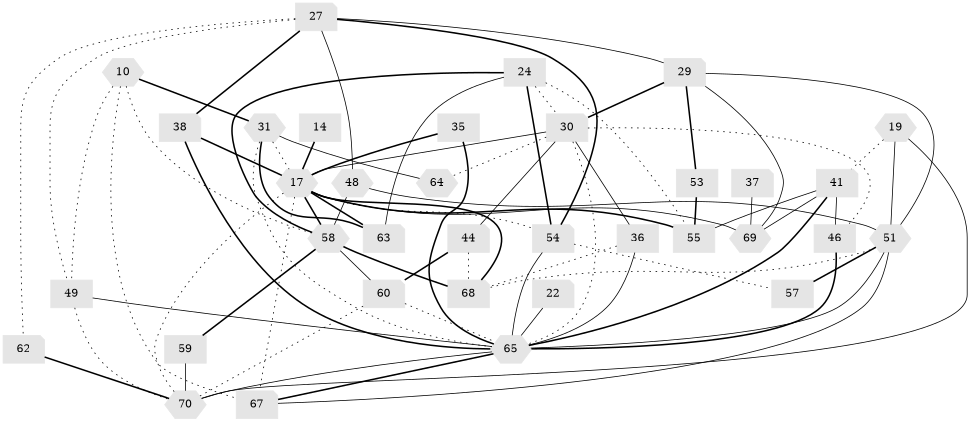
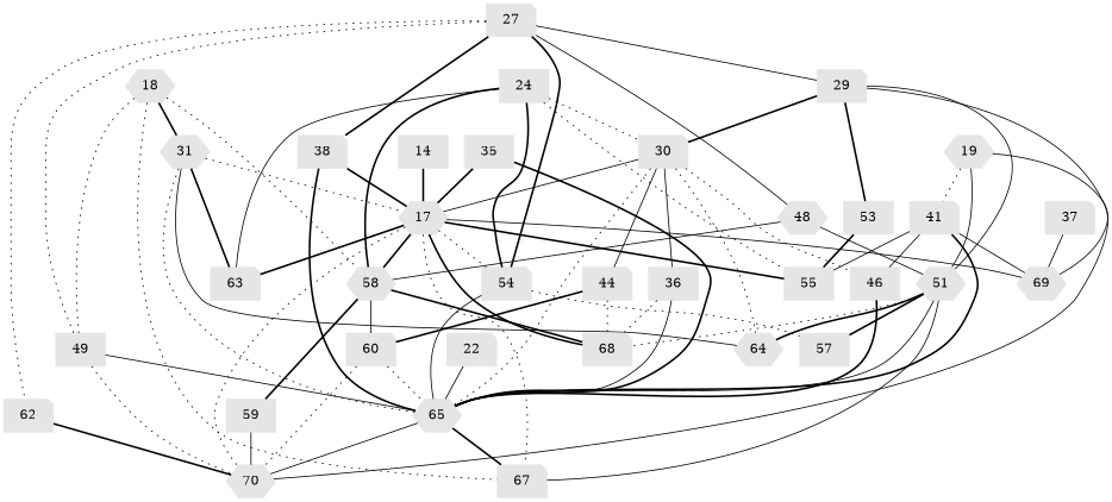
  graph {
    node [color=gray90 shape=note style=filled]
    edge [style=bold]
-   10 [shape=hexagon]
+   10 [shape=hexagon label=18]
    31 [shape=hexagon]
    49 [shape=box]
    58 [shape=hexagon super="+45+52"]
    67 [super="+66"]
    n6 [label=17 shape=hexagon super="+32+33"]
    65 [shape=hexagon super="+7+42+23+61"]
    63 [super="+56"]
    64 [shape=hexagon]
    70 [shape=hexagon super="+34+11"]
    68 [super="+43"]
    60 [super="+39"]
    59 [shape=box]
    54 [super="+40"]
    55 [shape=box super="+18"]
    69 [shape=hexagon super="+3"]
    14 [shape=box]
    19 [shape=hexagon]
    41
    51 [shape=hexagon super="+5+25+17"]
    46 [shape=box]
    57 [shape=box super="+50"]
    22
    30 [super="+15+13+28"]
    36 [shape=box]
    44
    24 [shape=box]
    27 [super="+12"]
    29
    38
    48 [shape=hexagon]
    62
    53 [shape=box]
    35 [shape=box]
    37
    10 -- 31
    10 -- 49 [style=dotted]
    10 -- 58 [style=dotted]
    10 -- 67 [style=dotted]
    31 -- n6 [style=dotted]
    31 -- 65 [style=dotted]
    31 -- 63
    31 -- 64 [style=solid]
    49 -- 65 [style=solid]
    49 -- 70 [style=dotted weight=2]
    58 -- 68 [weight=2]
    58 -- 60 [style=solid]
    58 -- 59
    n6 -- 58 [weight=2]
    n6 -- 67 [style=dotted weight=3]
    n6 -- 63
    n6 -- 70 [style=dotted]
    n6 -- 68
    n6 -- 54 [style=dotted]
    n6 -- 55 [weight=2]
    n6 -- 69 [style=solid]
    65 -- 67 [weight=2]
    65 -- 70 [style=solid]
    60 -- 65 [style=dotted weight=3]
    60 -- 70 [style=dotted]
    59 -- 70 [style=solid weight=2]
    54 -- 65 [style=solid weight=2]
    54 -- 57 [style=dotted weight=3]
    14 -- n6 [weight=2]
    19 -- 70 [style=solid weight=2]
    19 -- 41 [style=dotted]
    19 -- 51 [style=solid weight=2]
    41 -- 65
    41 -- 55 [style=solid weight=2]
    41 -- 69 [style=solid weight=2]
    41 -- 46 [style=solid]
    51 -- 67 [style=solid]
    51 -- 65 [style=solid weight=3]
+   51 -- 64 [weight=2]
    51 -- 68 [style=dotted]
    51 -- 57
    46 -- 65
    22 -- 65 [style=solid weight=2]
    30 -- n6 [style=solid weight=3]
    30 -- 65 [style=dotted]
    30 -- 64 [style=dotted]
    30 -- 46 [style=dotted]
    30 -- 36 [style=solid]
    30 -- 44 [style=solid]
    36 -- 65 [style=solid]
    36 -- 68 [style=dotted]
    44 -- 68 [style=dotted]
    44 -- 60
    24 -- 58
    24 -- 63 [style=solid]
    24 -- 54
    24 -- 55 [style=dotted]
    24 -- 30 [style=dotted]
    27 -- 49 [style=dotted]
    27 -- 54
    27 -- 29 [style=solid]
    27 -- 38
    27 -- 48 [style=solid]
    27 -- 62 [style=dotted]
    29 -- 69 [style=solid]
    29 -- 51 [style=solid]
    29 -- 30 [weight=2]
    29 -- 53
    38 -- n6
    38 -- 65
    48 -- 58 [style=solid]
    48 -- 51 [style=solid]
    62 -- 70
    53 -- 55
    35 -- n6
    35 -- 65
    37 -- 69 [style=solid]
  }
